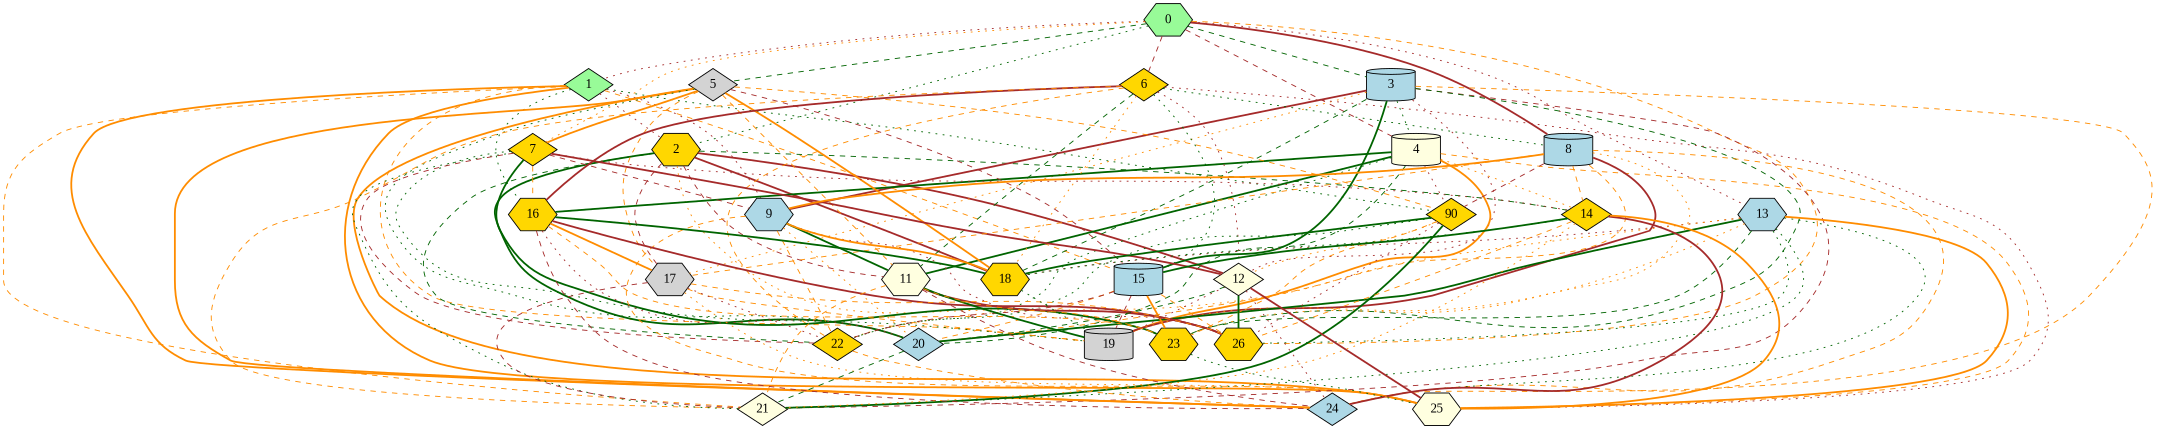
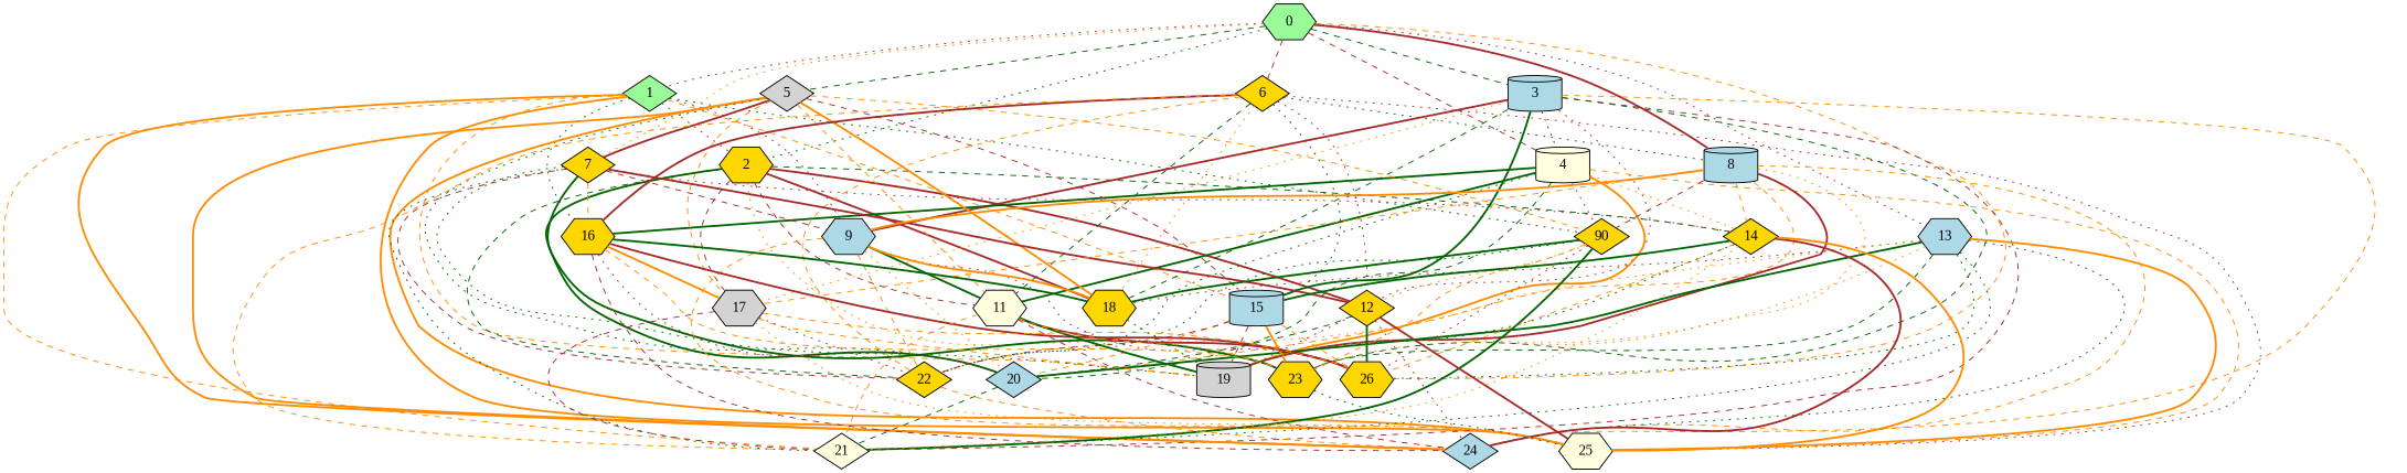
  graph {
    fontname="Liberation Serif"
    node [fillcolor=gold fontname="Liberation Serif" shape=hexagon style=filled]
    edge [color=darkorange fontname="Liberation Serif" style=dashed]
    0 [fillcolor=palegreen]
    1 [fillcolor=palegreen shape=diamond]
    2
    3 [fillcolor=lightblue shape=cylinder]
    4 [fillcolor=lightyellow shape=cylinder]
    5 [fillcolor=lightgrey shape=diamond]
    6 [shape=diamond]
    7 [shape=diamond]
    8 [fillcolor=lightblue shape=cylinder]
    13 [fillcolor=lightblue]
    26
    9 [fillcolor=lightblue]
    n13 [label=90 shape=diamond]
    15 [fillcolor=lightblue shape=cylinder]
    16
    19 [fillcolor=lightgrey shape=cylinder]
    21 [fillcolor=lightyellow shape=diamond]
    24 [fillcolor=lightblue shape=diamond]
    25 [fillcolor=lightyellow]
    11 [fillcolor=lightyellow]
-   12 [fillcolor=lightyellow shape=diamond]
+   12 [shape=diamond]
    14 [shape=diamond]
    17 [fillcolor=lightgrey]
    18
    20 [fillcolor=lightblue shape=diamond]
    22 [shape=diamond]
    23
    0 -- 1 [color=brown style=dotted]
    0 -- 2 [color=darkgreen style=dotted]
    0 -- 3 [color=darkgreen]
    0 -- 4 [color=brown]
    0 -- 5 [color=darkgreen]
    0 -- 6 [color=brown]
    0 -- 7 [style=dotted]
    0 -- 8 [color=brown style=bold]
    0 -- 13 [color=brown style=dotted]
    0 -- 26
    1 -- 2 [color=brown style=dotted]
    1 -- 9 [color=brown style=dotted]
    1 -- n13 [color=darkgreen style=dotted]
    1 -- 15
    1 -- 16 [color=darkgreen style=dotted]
    1 -- 19
    1 -- 21
    1 -- 24 [style=bold]
    1 -- 25 [style=bold]
    2 -- 11 [color=brown]
    2 -- 12 [color=brown style=bold]
    2 -- 14 [color=darkgreen]
    2 -- 17 [color=brown]
    2 -- 18 [color=brown style=bold]
    2 -- 20 [color=darkgreen style=bold]
    2 -- 22 [color=darkgreen]
    2 -- 23 [style=dotted]
    3 -- 4 [color=darkgreen style=dotted]
    3 -- 9 [color=brown style=bold]
    3 -- 15 [color=darkgreen style=bold]
    3 -- 21 [color=brown]
    3 -- 24
    3 -- 12 [color=brown style=dotted]
    3 -- 17 [style=dotted]
    3 -- 18 [color=darkgreen]
    3 -- 23 [color=darkgreen]
    4 -- n13 [color=brown style=dotted]
    4 -- 16 [color=darkgreen style=bold]
    4 -- 19 [style=bold]
    4 -- 25
    4 -- 11 [color=darkgreen style=bold]
    4 -- 14 [style=dotted]
    4 -- 20 [color=darkgreen]
    4 -- 22 [color=darkgreen style=dotted]
-   5 -- 7 [style=bold]
+   5 -- 7 [color=brown style=bold]
    5 -- n13
    5 -- 15 [color=brown]
    5 -- 24 [style=bold]
    5 -- 25 [style=bold]
    5 -- 11
    5 -- 17
    5 -- 18 [style=bold]
    5 -- 20 [color=darkgreen style=dotted]
    6 -- 8 [color=darkgreen style=dotted]
    6 -- 15 [color=darkgreen style=dotted]
    6 -- 16 [color=brown style=bold]
    6 -- 21
    6 -- 25 [color=brown style=dotted]
    6 -- 11 [color=darkgreen]
    6 -- 12 [color=brown style=dotted]
    6 -- 18 [style=dotted]
    6 -- 22
    7 -- 9 [color=brown]
    7 -- 16
    7 -- 19 [color=darkgreen style=dotted]
    7 -- 21 [color=darkgreen style=dotted]
    7 -- 12 [color=brown style=bold]
    7 -- 14 [color=brown style=dotted]
    7 -- 22 [color=brown]
    7 -- 23 [color=darkgreen style=bold]
    8 -- 9 [style=bold]
    8 -- n13 [color=brown]
    8 -- 19 [color=brown style=bold]
    8 -- 24
    8 -- 14
    8 -- 17
    8 -- 20
    8 -- 23 [style=dotted]
    13 -- 26 [color=darkgreen style=dotted]
    13 -- 19 [style=dotted]
    13 -- 21 [color=darkgreen style=dotted]
    13 -- 24 [color=darkgreen style=dotted]
    13 -- 25 [style=bold]
    13 -- 18 [color=brown style=dotted]
    13 -- 20 [color=darkgreen style=bold]
    13 -- 22 [style=dotted]
    13 -- 23 [color=darkgreen]
    9 -- 26 [color=brown style=dotted]
    9 -- 25
    9 -- 11 [color=darkgreen style=bold]
    9 -- 18 [style=bold]
    9 -- 20 [style=dotted]
    9 -- 22
    n13 -- 26 [color=brown style=dotted]
    n13 -- 21 [color=darkgreen style=bold]
    n13 -- 12 [style=dotted]
    n13 -- 18 [color=darkgreen style=bold]
    n13 -- 22 [color=darkgreen style=dotted]
    n13 -- 23
    15 -- 26
    15 -- 19 [color=brown]
    15 -- 20
    15 -- 22 [color=brown]
    15 -- 23 [style=bold]
    16 -- 26 [color=brown style=bold]
    16 -- 24 [color=brown]
    16 -- 17 [style=bold]
    16 -- 18 [color=darkgreen style=bold]
    16 -- 20 [color=brown style=dotted]
    16 -- 23
    11 -- 26 [color=brown style=bold]
    11 -- 19 [color=darkgreen style=bold]
    11 -- 21
    11 -- 24 [color=brown]
    11 -- 23
    12 -- 26 [color=darkgreen style=bold]
    12 -- 19 [color=brown style=dotted]
    12 -- 24 [color=brown style=dotted]
    12 -- 25 [color=brown style=bold]
    12 -- 20 [color=darkgreen]
    14 -- 26
    14 -- 15 [color=darkgreen style=bold]
    14 -- 21 [style=dotted]
    14 -- 24 [color=brown style=bold]
    14 -- 25 [style=bold]
-   14 -- 18 [color=darkgreen style=dotted]
+   14 -- 19 [color=darkgreen style=dotted]
    17 -- 26
    17 -- 19
    17 -- 21 [color=brown]
    17 -- 25 [style=dotted]
    17 -- 22 [color=brown style=dotted]
    18 -- 19 [color=darkgreen style=dotted]
    20 -- 21 [color=darkgreen]
    22 -- 24
    23 -- 25 [color=darkgreen style=dotted]
  }
